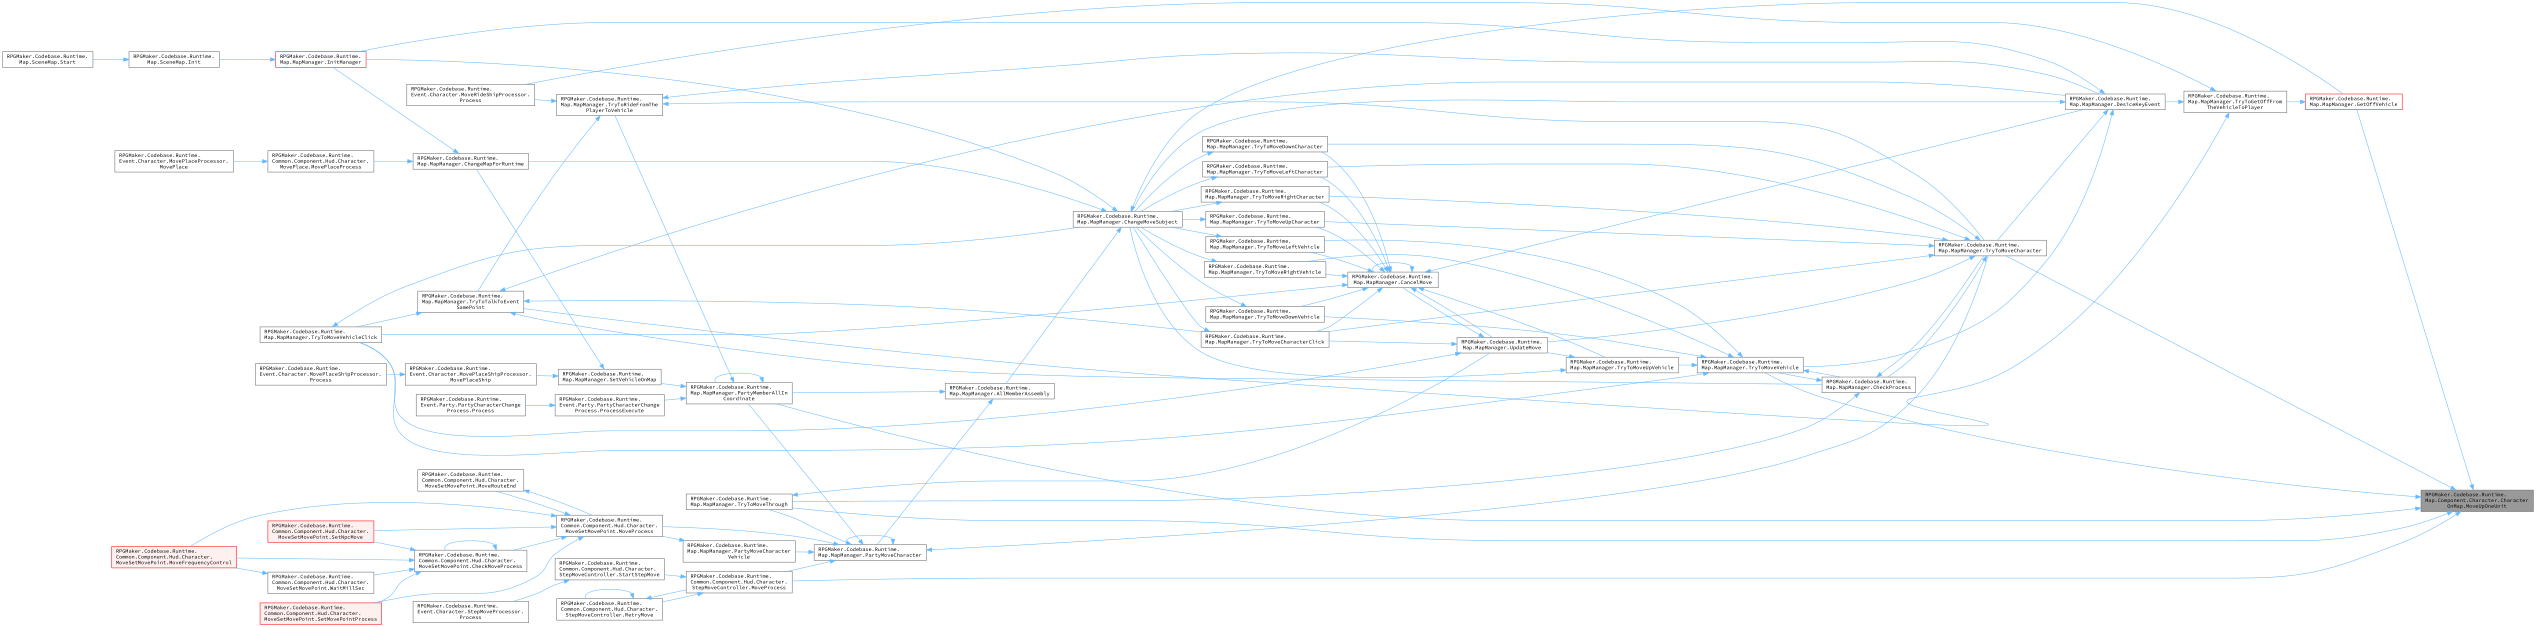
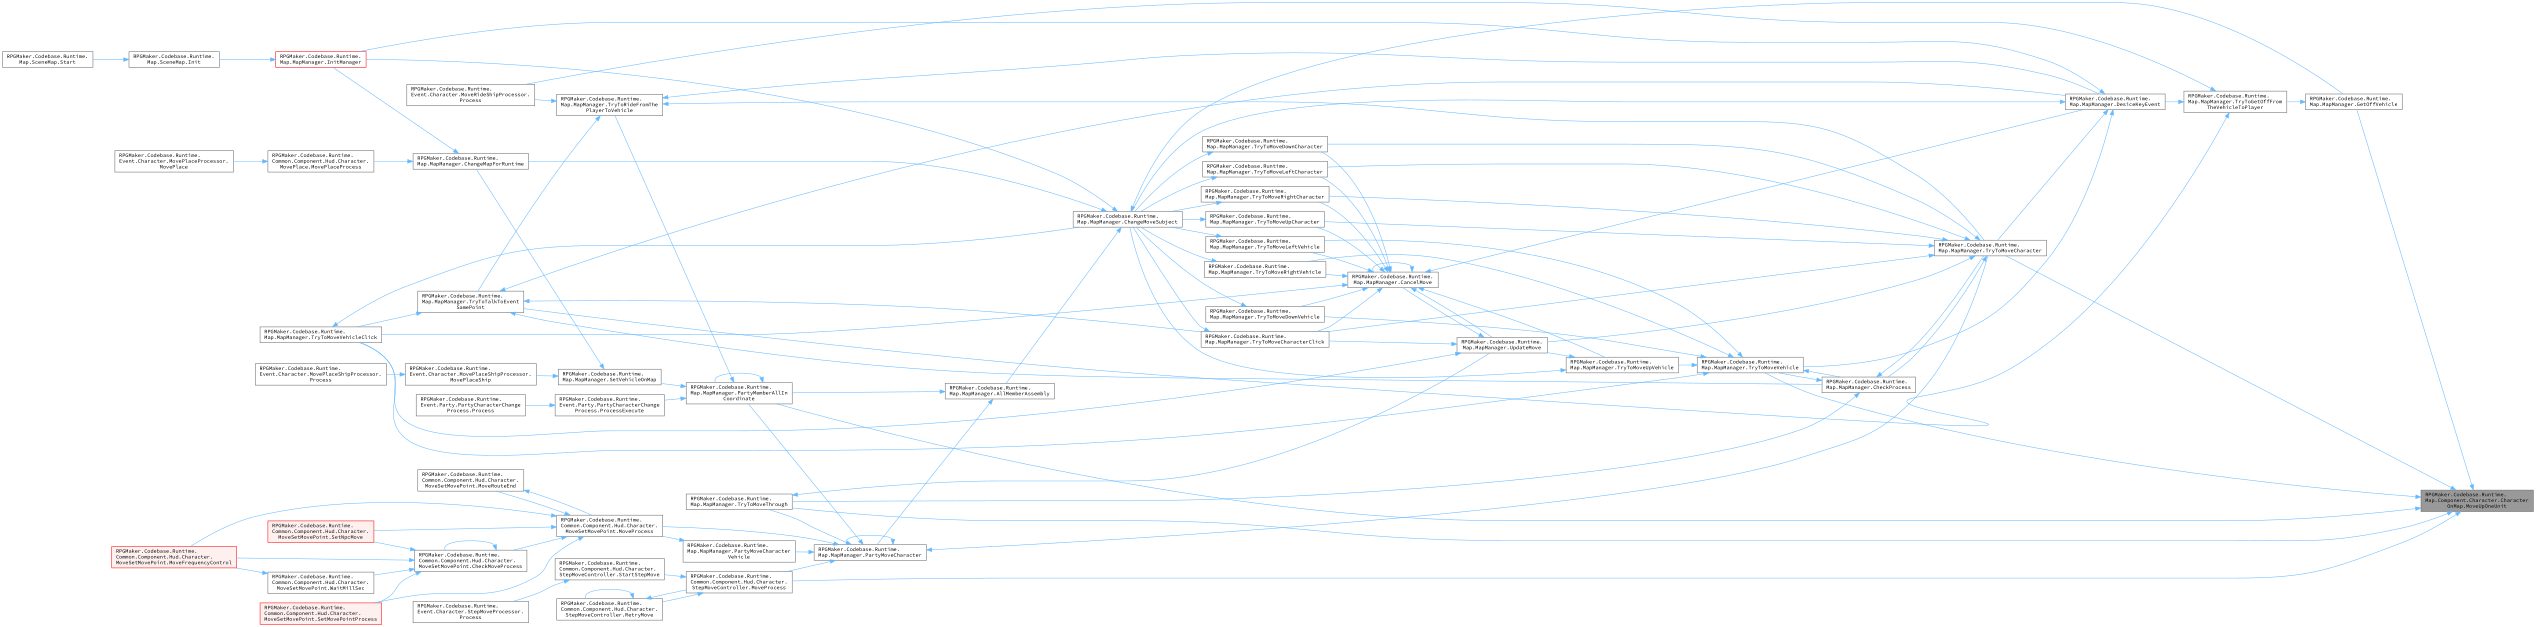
  digraph {
    fontname="Source Code Pro"
    rankdir=RL
    node [color=grey40 fillcolor=white fontname="Source Code Pro" fontsize=10 shape=box style=filled]
    edge [color=steelblue1 dir=back fontname="Source Code Pro" fontsize=10 labelfontname=Helvetica labelfontsize=10 style=solid]
    n1 [color=gray40 fillcolor=grey60 fontcolor=black height=0.2 label="RPGMaker.Codebase.Runtime.\lMap.Component.Character.Character\lOnMap.MoveUpOneUnit" width=0.4]
-   n2 [color=red height=0.2 label="RPGMaker.Codebase.Runtime.\lMap.MapManager.GetOffVehicle" width=0.4]
+   n2 [height=0.2 label="RPGMaker.Codebase.Runtime.\lMap.MapManager.GetOffVehicle" width=0.4]
    n3 [height=0.2 label="RPGMaker.Codebase.Runtime.\lMap.MapManager.PartyMemberAllIn\lCoordinate" width=0.4]
    n4 [height=0.2 label="RPGMaker.Codebase.Runtime.\lMap.MapManager.TryToMoveCharacter" width=0.4]
    n5 [height=0.2 label="RPGMaker.Codebase.Runtime.\lMap.MapManager.TryToMoveThrough" width=0.4]
    n6 [height=0.2 label="RPGMaker.Codebase.Runtime.\lMap.MapManager.TryToMoveVehicle" width=0.4]
    n7 [height=0.2 label="RPGMaker.Codebase.Runtime.\lCommon.Component.Hud.Character.\lStepMoveController.MoveProcess" width=0.4]
    n8 [height=0.2 label="RPGMaker.Codebase.Runtime.\lMap.MapManager.TryToGetOffFrom\lTheVehicleToPlayer" width=0.4]
    n9 [height=0.2 label="RPGMaker.Codebase.Runtime.\lEvent.Party.PartyCharacterChange\lProcess.ProcessExecute" width=0.4]
    n10 [height=0.2 label="RPGMaker.Codebase.Runtime.\lMap.MapManager.SetVehicleOnMap" width=0.4]
    n11 [height=0.2 label="RPGMaker.Codebase.Runtime.\lMap.MapManager.TryToRideFromThe\lPlayerToVehicle" width=0.4]
    n12 [height=0.2 label="RPGMaker.Codebase.Runtime.\lMap.MapManager.CheckProcess" width=0.4]
    n13 [height=0.2 label="RPGMaker.Codebase.Runtime.\lMap.MapManager.UpdateMove" width=0.4]
    n14 [height=0.2 label="RPGMaker.Codebase.Runtime.\lMap.MapManager.TryToMoveCharacterClick" width=0.4]
    n15 [height=0.2 label="RPGMaker.Codebase.Runtime.\lMap.MapManager.TryToMoveDownCharacter" width=0.4]
    n16 [height=0.2 label="RPGMaker.Codebase.Runtime.\lMap.MapManager.TryToMoveLeftCharacter" width=0.4]
    n17 [height=0.2 label="RPGMaker.Codebase.Runtime.\lMap.MapManager.TryToMoveRightCharacter" width=0.4]
    n18 [height=0.2 label="RPGMaker.Codebase.Runtime.\lMap.MapManager.TryToMoveUpCharacter" width=0.4]
    n19 [height=0.2 label="RPGMaker.Codebase.Runtime.\lMap.MapManager.TryToMoveVehicleClick" width=0.4]
    n20 [height=0.2 label="RPGMaker.Codebase.Runtime.\lMap.MapManager.TryToMoveDownVehicle" width=0.4]
    n21 [height=0.2 label="RPGMaker.Codebase.Runtime.\lMap.MapManager.TryToMoveLeftVehicle" width=0.4]
    n22 [height=0.2 label="RPGMaker.Codebase.Runtime.\lMap.MapManager.TryToMoveRightVehicle" width=0.4]
    n23 [height=0.2 label="RPGMaker.Codebase.Runtime.\lMap.MapManager.TryToMoveUpVehicle" width=0.4]
    n24 [height=0.2 label="RPGMaker.Codebase.Runtime.\lCommon.Component.Hud.Character.\lStepMoveController.RetryMove" width=0.4]
    n25 [height=0.2 label="RPGMaker.Codebase.Runtime.\lCommon.Component.Hud.Character.\lStepMoveController.StartStepMove" width=0.4]
    n26 [height=0.2 label="RPGMaker.Codebase.Runtime.\lMap.MapManager.DesiceKeyEvent" width=0.4]
    n27 [height=0.2 label="RPGMaker.Codebase.Runtime.\lEvent.Character.MoveRideShipProcessor.\lProcess" width=0.4]
    n28 [height=0.2 label="RPGMaker.Codebase.Runtime.\lMap.MapManager.TryToTalkToEvent\lSamePoint" width=0.4]
    n29 [height=0.2 label="RPGMaker.Codebase.Runtime.\lMap.MapManager.ChangeMoveSubject" width=0.4]
    n30 [color=red height=0.2 label="RPGMaker.Codebase.Runtime.\lMap.MapManager.InitManager" width=0.4]
    n31 [height=0.2 label="RPGMaker.Codebase.Runtime.\lMap.MapManager.AllMemberAssembly" width=0.4]
    n32 [height=0.2 label="RPGMaker.Codebase.Runtime.\lMap.MapManager.ChangeMapForRuntime" width=0.4]
    n33 [height=0.2 label="RPGMaker.Codebase.Runtime.\lMap.SceneMap.Init" width=0.4]
    n34 [height=0.2 label="RPGMaker.Codebase.Runtime.\lMap.MapManager.PartyMoveCharacter" width=0.4]
    n35 [height=0.2 label="RPGMaker.Codebase.Runtime.\lCommon.Component.Hud.Character.\lMovePlace.MovePlaceProcess" width=0.4]
    n36 [height=0.2 label="RPGMaker.Codebase.Runtime.\lCommon.Component.Hud.Character.\lMoveSetMovePoint.MoveProcess" width=0.4]
    n37 [height=0.2 label="RPGMaker.Codebase.Runtime.\lMap.MapManager.PartyMoveCharacter\lVehicle" width=0.4]
    n38 [height=0.2 label="RPGMaker.Codebase.Runtime.\lEvent.Party.PartyCharacterChange\lProcess.Process" width=0.4]
    n39 [height=0.2 label="RPGMaker.Codebase.Runtime.\lEvent.Character.MovePlaceShipProcessor.\lMovePlaceShip" width=0.4]
    n40 [height=0.2 label="RPGMaker.Codebase.Runtime.\lEvent.Character.MovePlaceShipProcessor.\lProcess" width=0.4]
    n41 [height=0.2 label="RPGMaker.Codebase.Runtime.\lEvent.Character.MovePlaceProcessor.\lMovePlace" width=0.4]
    n42 [height=0.2 label="RPGMaker.Codebase.Runtime.\lMap.SceneMap.Start" width=0.4]
    n43 [height=0.2 label="RPGMaker.Codebase.Runtime.\lMap.MapManager.CancelMove" width=0.4]
    n44 [height=0.2 label="RPGMaker.Codebase.Runtime.\lCommon.Component.Hud.Character.\lMoveSetMovePoint.CheckMoveProcess" width=0.4]
    n45 [color=red fillcolor="#FFF0F0" height=0.2 label="RPGMaker.Codebase.Runtime.\lCommon.Component.Hud.Character.\lMoveSetMovePoint.MoveFrequencyControl" width=0.4]
    n46 [color=red fillcolor="#FFF0F0" height=0.2 label="RPGMaker.Codebase.Runtime.\lCommon.Component.Hud.Character.\lMoveSetMovePoint.SetMovePointProcess" width=0.4]
    n47 [color=red fillcolor="#FFF0F0" height=0.2 label="RPGMaker.Codebase.Runtime.\lCommon.Component.Hud.Character.\lMoveSetMovePoint.SetNpcMove" width=0.4]
    n48 [height=0.2 label="RPGMaker.Codebase.Runtime.\lCommon.Component.Hud.Character.\lMoveSetMovePoint.MoveRouteEnd" width=0.4]
    n49 [height=0.2 label="RPGMaker.Codebase.Runtime.\lCommon.Component.Hud.Character.\lMoveSetMovePoint.WaitMillSec" width=0.4]
    n50 [height=0.2 label="RPGMaker.Codebase.Runtime.\lEvent.Character.StepMoveProcessor.\lProcess" width=0.4]
    n1 -> n2
    n1 -> n3
    n1 -> n4
    n1 -> n5
    n1 -> n6
    n1 -> n7
    n2 -> n8
    n3 -> n3
    n3 -> n9
    n3 -> n10
    n3 -> n11
    n4 -> n12
    n4 -> n13
    n4 -> n14
    n4 -> n15
    n4 -> n16
    n4 -> n17
    n4 -> n18
    n5 -> n13
    n6 -> n12
    n6 -> n19
    n6 -> n20
    n6 -> n21
    n6 -> n22
    n6 -> n23
    n7 -> n24
    n7 -> n25
    n8 -> n26
    n8 -> n27
    n8 -> n28
    n9 -> n38
    n10 -> n32
    n10 -> n39
    n11 -> n4
    n11 -> n26
    n11 -> n27
    n11 -> n28
    n12 -> n4
    n12 -> n5
    n12 -> n6
    n13 -> n14
    n13 -> n19
    n13 -> n43
    n14 -> n29
    n15 -> n29
    n16 -> n29
    n17 -> n29
    n18 -> n29
    n19 -> n29
    n20 -> n29
    n21 -> n29
    n22 -> n29
    n23 -> n13
    n23 -> n29
    n24 -> n7
    n24 -> n24
    n25 -> n50
    n26 -> n4
    n26 -> n6
    n26 -> n29
    n26 -> n30
    n28 -> n12
    n28 -> n14
    n28 -> n19
    n28 -> n26
    n29 -> n2
    n29 -> n30
    n29 -> n31
    n29 -> n32
    n30 -> n33
    n31 -> n3
    n31 -> n34
    n32 -> n30
    n32 -> n35
    n33 -> n42
    n34 -> n3
    n34 -> n4
    n34 -> n5
    n34 -> n7
    n34 -> n34
    n34 -> n36
    n34 -> n37
    n35 -> n41
    n36 -> n44
    n36 -> n45
    n36 -> n46
    n36 -> n47
    n36 -> n48
    n37 -> n36
    n39 -> n40
    n43 -> n13
    n43 -> n14
    n43 -> n15
    n43 -> n16
    n43 -> n17
    n43 -> n18
    n43 -> n19
    n43 -> n20
    n43 -> n21
    n43 -> n22
    n43 -> n23
    n43 -> n26
    n43 -> n43
    n44 -> n44
    n44 -> n45
    n44 -> n46
    n44 -> n47
    n44 -> n49
    n48 -> n36
    n49 -> n45
  }
